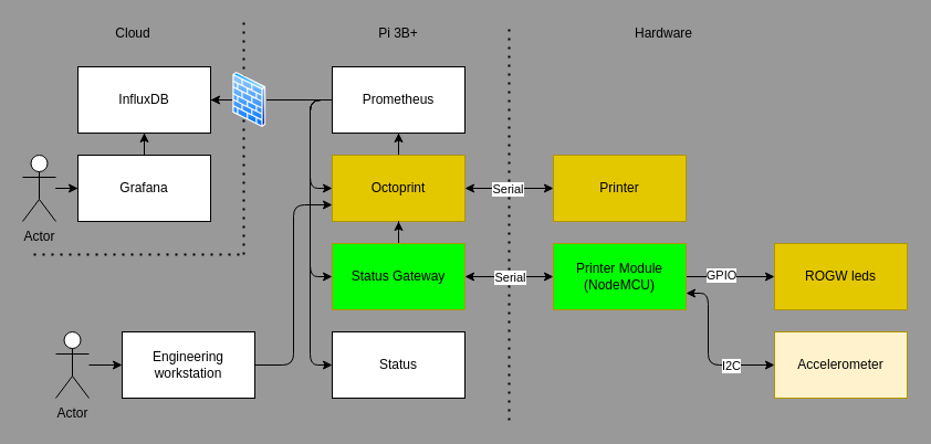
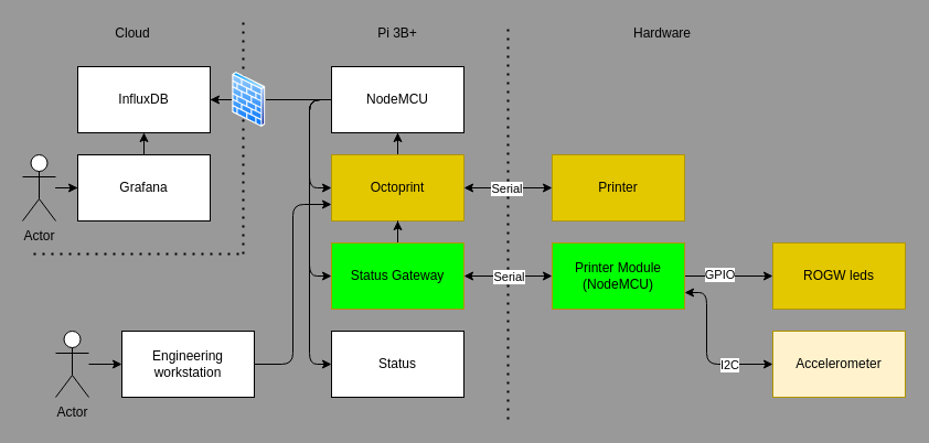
  <mxCell id="0" />
  <mxCell id="1" parent="0" />
  <mxCell id="2" value="Printer" style="rounded=0;whiteSpace=wrap;html=1;fillColor=#e3c800;strokeColor=#B09500;fontColor=#000000;" parent="1" vertex="1"><mxGeometry x="500" y="140" width="120" height="60" as="geometry" /></mxCell>
  <mxCell id="3" style="edgeStyle=orthogonalEdgeStyle;rounded=0;orthogonalLoop=1;jettySize=auto;html=1;entryX=0;entryY=0.5;entryDx=0;entryDy=0;startArrow=classic;startFill=1;" parent="1" source="5" target="2" edge="1"><mxGeometry relative="1" as="geometry" /></mxCell>
  <mxCell id="4" value="" style="edgeStyle=orthogonalEdgeStyle;rounded=0;orthogonalLoop=1;jettySize=auto;html=1;" parent="1" source="5" target="33" edge="1"><mxGeometry relative="1" as="geometry" /></mxCell>
  <mxCell id="5" value="Octoprint" style="rounded=0;whiteSpace=wrap;html=1;fillColor=#e3c800;strokeColor=#B09500;fontColor=#000000;" parent="1" vertex="1"><mxGeometry x="300" y="140" width="120" height="60" as="geometry" /></mxCell>
  <mxCell id="6" value="" style="endArrow=none;dashed=1;html=1;dashPattern=1 3;strokeWidth=2;" parent="1" edge="1"><mxGeometry width="50" height="50" relative="1" as="geometry"><mxPoint x="460" y="380" as="sourcePoint" /><mxPoint x="460" y="20" as="targetPoint" /></mxGeometry></mxCell>
  <mxCell id="7" value="Serial" style="edgeLabel;html=1;align=center;verticalAlign=middle;resizable=0;points=[];" parent="6" vertex="1" connectable="0"><mxGeometry x="0.165" y="2" relative="1" as="geometry"><mxPoint as="offset" /></mxGeometry></mxCell>
  <mxCell id="8" style="edgeStyle=orthogonalEdgeStyle;rounded=0;orthogonalLoop=1;jettySize=auto;html=1;entryX=0;entryY=0.5;entryDx=0;entryDy=0;" parent="1" source="12" target="13" edge="1"><mxGeometry relative="1" as="geometry" /></mxCell>
  <mxCell id="9" value="GPIO" style="edgeLabel;html=1;align=center;verticalAlign=middle;resizable=0;points=[];" parent="8" vertex="1" connectable="0"><mxGeometry x="-0.229" y="2" relative="1" as="geometry"><mxPoint as="offset" /></mxGeometry></mxCell>
  <mxCell id="10" style="edgeStyle=orthogonalEdgeStyle;rounded=1;orthogonalLoop=1;jettySize=auto;html=1;entryX=0;entryY=0.5;entryDx=0;entryDy=0;exitX=1;exitY=0.75;exitDx=0;exitDy=0;startArrow=classic;startFill=1;" parent="1" source="12" target="14" edge="1"><mxGeometry relative="1" as="geometry"><Array as="points"><mxPoint x="640" y="265" /><mxPoint x="640" y="330" /></Array></mxGeometry></mxCell>
  <mxCell id="11" value="I2C" style="edgeLabel;html=1;align=center;verticalAlign=middle;resizable=0;points=[];" parent="10" vertex="1" connectable="0"><mxGeometry x="0.322" y="-1" relative="1" as="geometry"><mxPoint x="9" y="-1" as="offset" /></mxGeometry></mxCell>
  <mxCell id="12" value="Printer Module&lt;br&gt;(NodeMCU)" style="rounded=0;whiteSpace=wrap;html=1;strokeColor=#B09500;fontColor=#000000;fillColor=#00FF00;" parent="1" vertex="1"><mxGeometry x="500" y="220" width="120" height="60" as="geometry" /></mxCell>
  <mxCell id="13" value="ROGW leds" style="rounded=0;whiteSpace=wrap;html=1;fillColor=#e3c800;strokeColor=#B09500;fontColor=#000000;" parent="1" vertex="1"><mxGeometry x="700" y="220" width="120" height="60" as="geometry" /></mxCell>
  <mxCell id="14" value="Accelerometer" style="rounded=0;whiteSpace=wrap;html=1;fillColor=#fff2cc;strokeColor=#B09500;fontColor=#000000;" parent="1" vertex="1"><mxGeometry x="700" y="300" width="120" height="60" as="geometry" /></mxCell>
  <mxCell id="15" style="edgeStyle=orthogonalEdgeStyle;rounded=0;orthogonalLoop=1;jettySize=auto;html=1;entryX=0;entryY=0.5;entryDx=0;entryDy=0;startArrow=classic;startFill=1;" parent="1" source="18" target="12" edge="1"><mxGeometry relative="1" as="geometry" /></mxCell>
  <mxCell id="16" value="Serial" style="edgeLabel;html=1;align=center;verticalAlign=middle;resizable=0;points=[];" parent="15" vertex="1" connectable="0"><mxGeometry x="0.271" y="1" relative="1" as="geometry"><mxPoint x="-11" y="1" as="offset" /></mxGeometry></mxCell>
  <mxCell id="17" style="edgeStyle=orthogonalEdgeStyle;rounded=0;orthogonalLoop=1;jettySize=auto;html=1;entryX=0.5;entryY=1;entryDx=0;entryDy=0;" parent="1" source="18" target="5" edge="1"><mxGeometry relative="1" as="geometry" /></mxCell>
  <mxCell id="18" value="Status Gateway" style="rounded=0;whiteSpace=wrap;html=1;strokeColor=#B09500;fontColor=#000000;fillColor=#00FF00;" parent="1" vertex="1"><mxGeometry x="300" y="220" width="120" height="60" as="geometry" /></mxCell>
  <mxCell id="19" value="Status" style="rounded=0;whiteSpace=wrap;html=1;" parent="1" vertex="1"><mxGeometry x="300" y="300" width="120" height="60" as="geometry" /></mxCell>
  <mxCell id="20" value="Hardware" style="text;html=1;strokeColor=none;fillColor=none;align=center;verticalAlign=middle;whiteSpace=wrap;rounded=0;" parent="1" vertex="1"><mxGeometry x="580" y="20" width="40" height="20" as="geometry" /></mxCell>
  <mxCell id="21" value="Pi 3B+" style="text;html=1;strokeColor=none;fillColor=none;align=center;verticalAlign=middle;whiteSpace=wrap;rounded=0;" parent="1" vertex="1"><mxGeometry x="340" y="20" width="40" height="20" as="geometry" /></mxCell>
  <mxCell id="22" value="" style="endArrow=none;dashed=1;html=1;dashPattern=1 3;strokeWidth=2;" parent="1" edge="1"><mxGeometry width="50" height="50" relative="1" as="geometry"><mxPoint x="220" y="230" as="sourcePoint" /><mxPoint x="220" y="20" as="targetPoint" /></mxGeometry></mxCell>
  <mxCell id="23" value="Cloud" style="text;html=1;strokeColor=none;fillColor=none;align=center;verticalAlign=middle;whiteSpace=wrap;rounded=0;" parent="1" vertex="1"><mxGeometry x="100" y="20" width="40" height="20" as="geometry" /></mxCell>
  <mxCell id="24" style="edgeStyle=orthogonalEdgeStyle;rounded=0;orthogonalLoop=1;jettySize=auto;html=1;" parent="1" source="25" target="28" edge="1"><mxGeometry relative="1" as="geometry" /></mxCell>
  <mxCell id="25" value="Grafana" style="rounded=0;whiteSpace=wrap;html=1;" parent="1" vertex="1"><mxGeometry x="70" y="140" width="120" height="60" as="geometry" /></mxCell>
  <mxCell id="26" style="edgeStyle=orthogonalEdgeStyle;rounded=0;orthogonalLoop=1;jettySize=auto;html=1;" parent="1" source="27" target="25" edge="1"><mxGeometry relative="1" as="geometry"><Array as="points" /></mxGeometry></mxCell>
  <mxCell id="27" value="Actor" style="shape=umlActor;verticalLabelPosition=bottom;verticalAlign=top;html=1;outlineConnect=0;" parent="1" vertex="1"><mxGeometry y="140" width="30" height="60" as="geometry" x="20" /></mxCell>
  <mxCell id="28" value="InfluxDB" style="rounded=0;whiteSpace=wrap;html=1;" parent="1" vertex="1"><mxGeometry x="70" y="60" width="120" height="60" as="geometry" /></mxCell>
  <mxCell id="29" style="edgeStyle=orthogonalEdgeStyle;rounded=0;orthogonalLoop=1;jettySize=auto;html=1;startArrow=none;" parent="1" source="34" target="28" edge="1"><mxGeometry relative="1" as="geometry" /></mxCell>
  <mxCell id="30" style="orthogonalLoop=1;jettySize=auto;html=1;entryX=0;entryY=0.5;entryDx=0;entryDy=0;elbow=vertical;edgeStyle=orthogonalEdgeStyle;rounded=1;" parent="1" source="33" target="19" edge="1"><mxGeometry relative="1" as="geometry"><Array as="points"><mxPoint x="280" y="90" /><mxPoint x="280" y="330" /></Array></mxGeometry></mxCell>
  <mxCell id="31" style="orthogonalLoop=1;jettySize=auto;html=1;entryX=0;entryY=0.5;entryDx=0;entryDy=0;elbow=vertical;edgeStyle=orthogonalEdgeStyle;rounded=1;" parent="1" source="33" target="18" edge="1"><mxGeometry relative="1" as="geometry"><Array as="points"><mxPoint x="280" y="90" /><mxPoint x="280" y="250" /></Array></mxGeometry></mxCell>
  <mxCell id="32" style="orthogonalLoop=1;jettySize=auto;html=1;entryX=0;entryY=0.5;entryDx=0;entryDy=0;elbow=vertical;edgeStyle=orthogonalEdgeStyle;rounded=1;" parent="1" source="33" target="5" edge="1"><mxGeometry relative="1" as="geometry"><Array as="points"><mxPoint x="280" y="90" /><mxPoint x="280" y="170" /></Array></mxGeometry></mxCell>
- <mxCell id="33" value="Prometheus" style="rounded=0;whiteSpace=wrap;html=1;" parent="1" vertex="1"><mxGeometry x="300" y="60" width="120" height="60" as="geometry" /></mxCell>
+ <mxCell id="33" value="NodeMCU" style="rounded=0;whiteSpace=wrap;html=1;" parent="1" vertex="1"><mxGeometry x="300" y="60" width="120" height="60" as="geometry" /></mxCell>
  <mxCell id="34" value="" style="aspect=fixed;perimeter=ellipsePerimeter;html=1;align=center;shadow=0;dashed=0;spacingTop=3;image;image=img/lib/active_directory/firewall.svg;" parent="1" vertex="1"><mxGeometry x="210" y="65" width="30.5" height="50" as="geometry" /></mxCell>
  <mxCell id="35" value="" style="edgeStyle=orthogonalEdgeStyle;rounded=0;orthogonalLoop=1;jettySize=auto;html=1;endArrow=none;" parent="1" source="33" target="34" edge="1"><mxGeometry relative="1" as="geometry"><mxPoint x="300" y="90" as="sourcePoint" /><mxPoint x="190" y="90" as="targetPoint" /></mxGeometry></mxCell>
  <mxCell id="36" value="" style="endArrow=none;dashed=1;html=1;dashPattern=1 3;strokeWidth=2;" parent="1" edge="1"><mxGeometry width="50" height="50" relative="1" as="geometry"><mxPoint x="30" y="230" as="sourcePoint" /><mxPoint x="220" y="230" as="targetPoint" /></mxGeometry></mxCell>
  <mxCell id="37" style="edgeStyle=orthogonalEdgeStyle;rounded=0;orthogonalLoop=1;jettySize=auto;html=1;startArrow=none;startFill=0;" parent="1" source="38" target="40" edge="1"><mxGeometry relative="1" as="geometry" /></mxCell>
  <mxCell id="38" value="Actor" style="shape=umlActor;verticalLabelPosition=bottom;verticalAlign=top;html=1;outlineConnect=0;" parent="1" vertex="1"><mxGeometry x="50" y="300" width="30" height="60" as="geometry" /></mxCell>
  <mxCell id="39" style="edgeStyle=orthogonalEdgeStyle;rounded=1;orthogonalLoop=1;jettySize=auto;html=1;entryX=0;entryY=0.75;entryDx=0;entryDy=0;startArrow=none;startFill=0;" parent="1" source="40" target="5" edge="1"><mxGeometry relative="1" as="geometry" /></mxCell>
  <mxCell id="40" value="Engineering workstation" style="rounded=0;whiteSpace=wrap;html=1;" parent="1" vertex="1"><mxGeometry x="110" y="300" width="120" height="60" as="geometry" /></mxCell>
